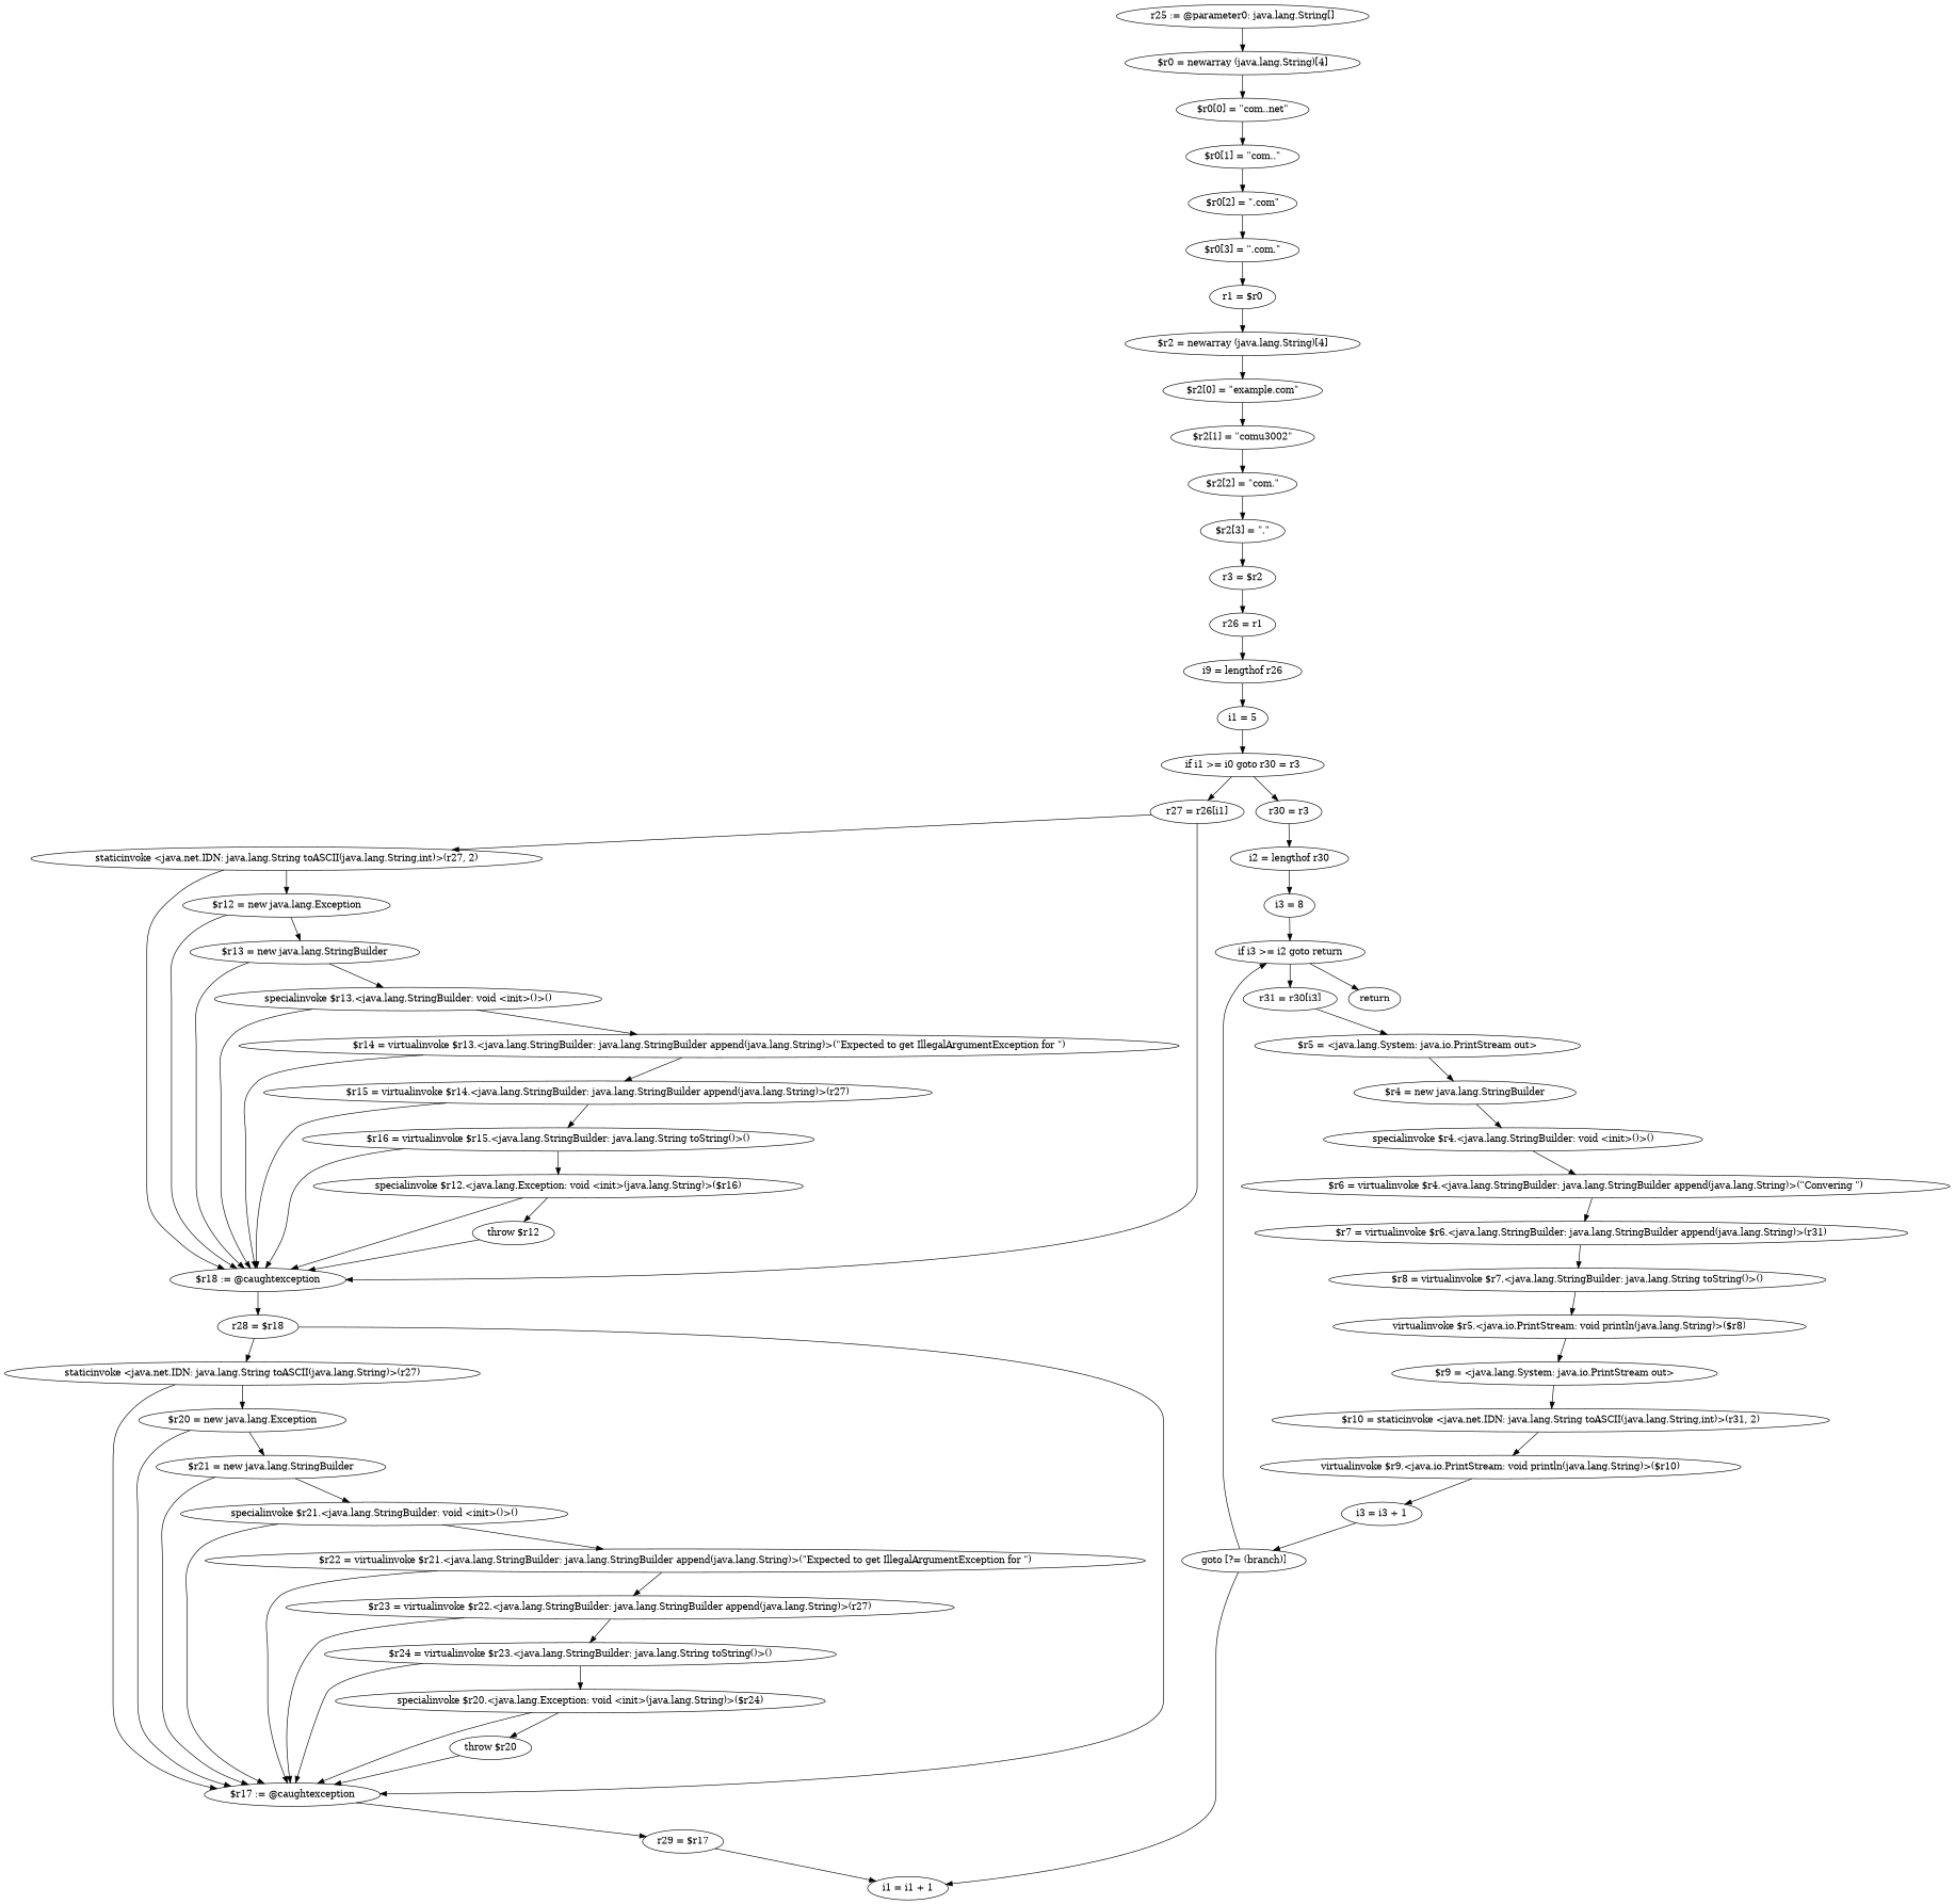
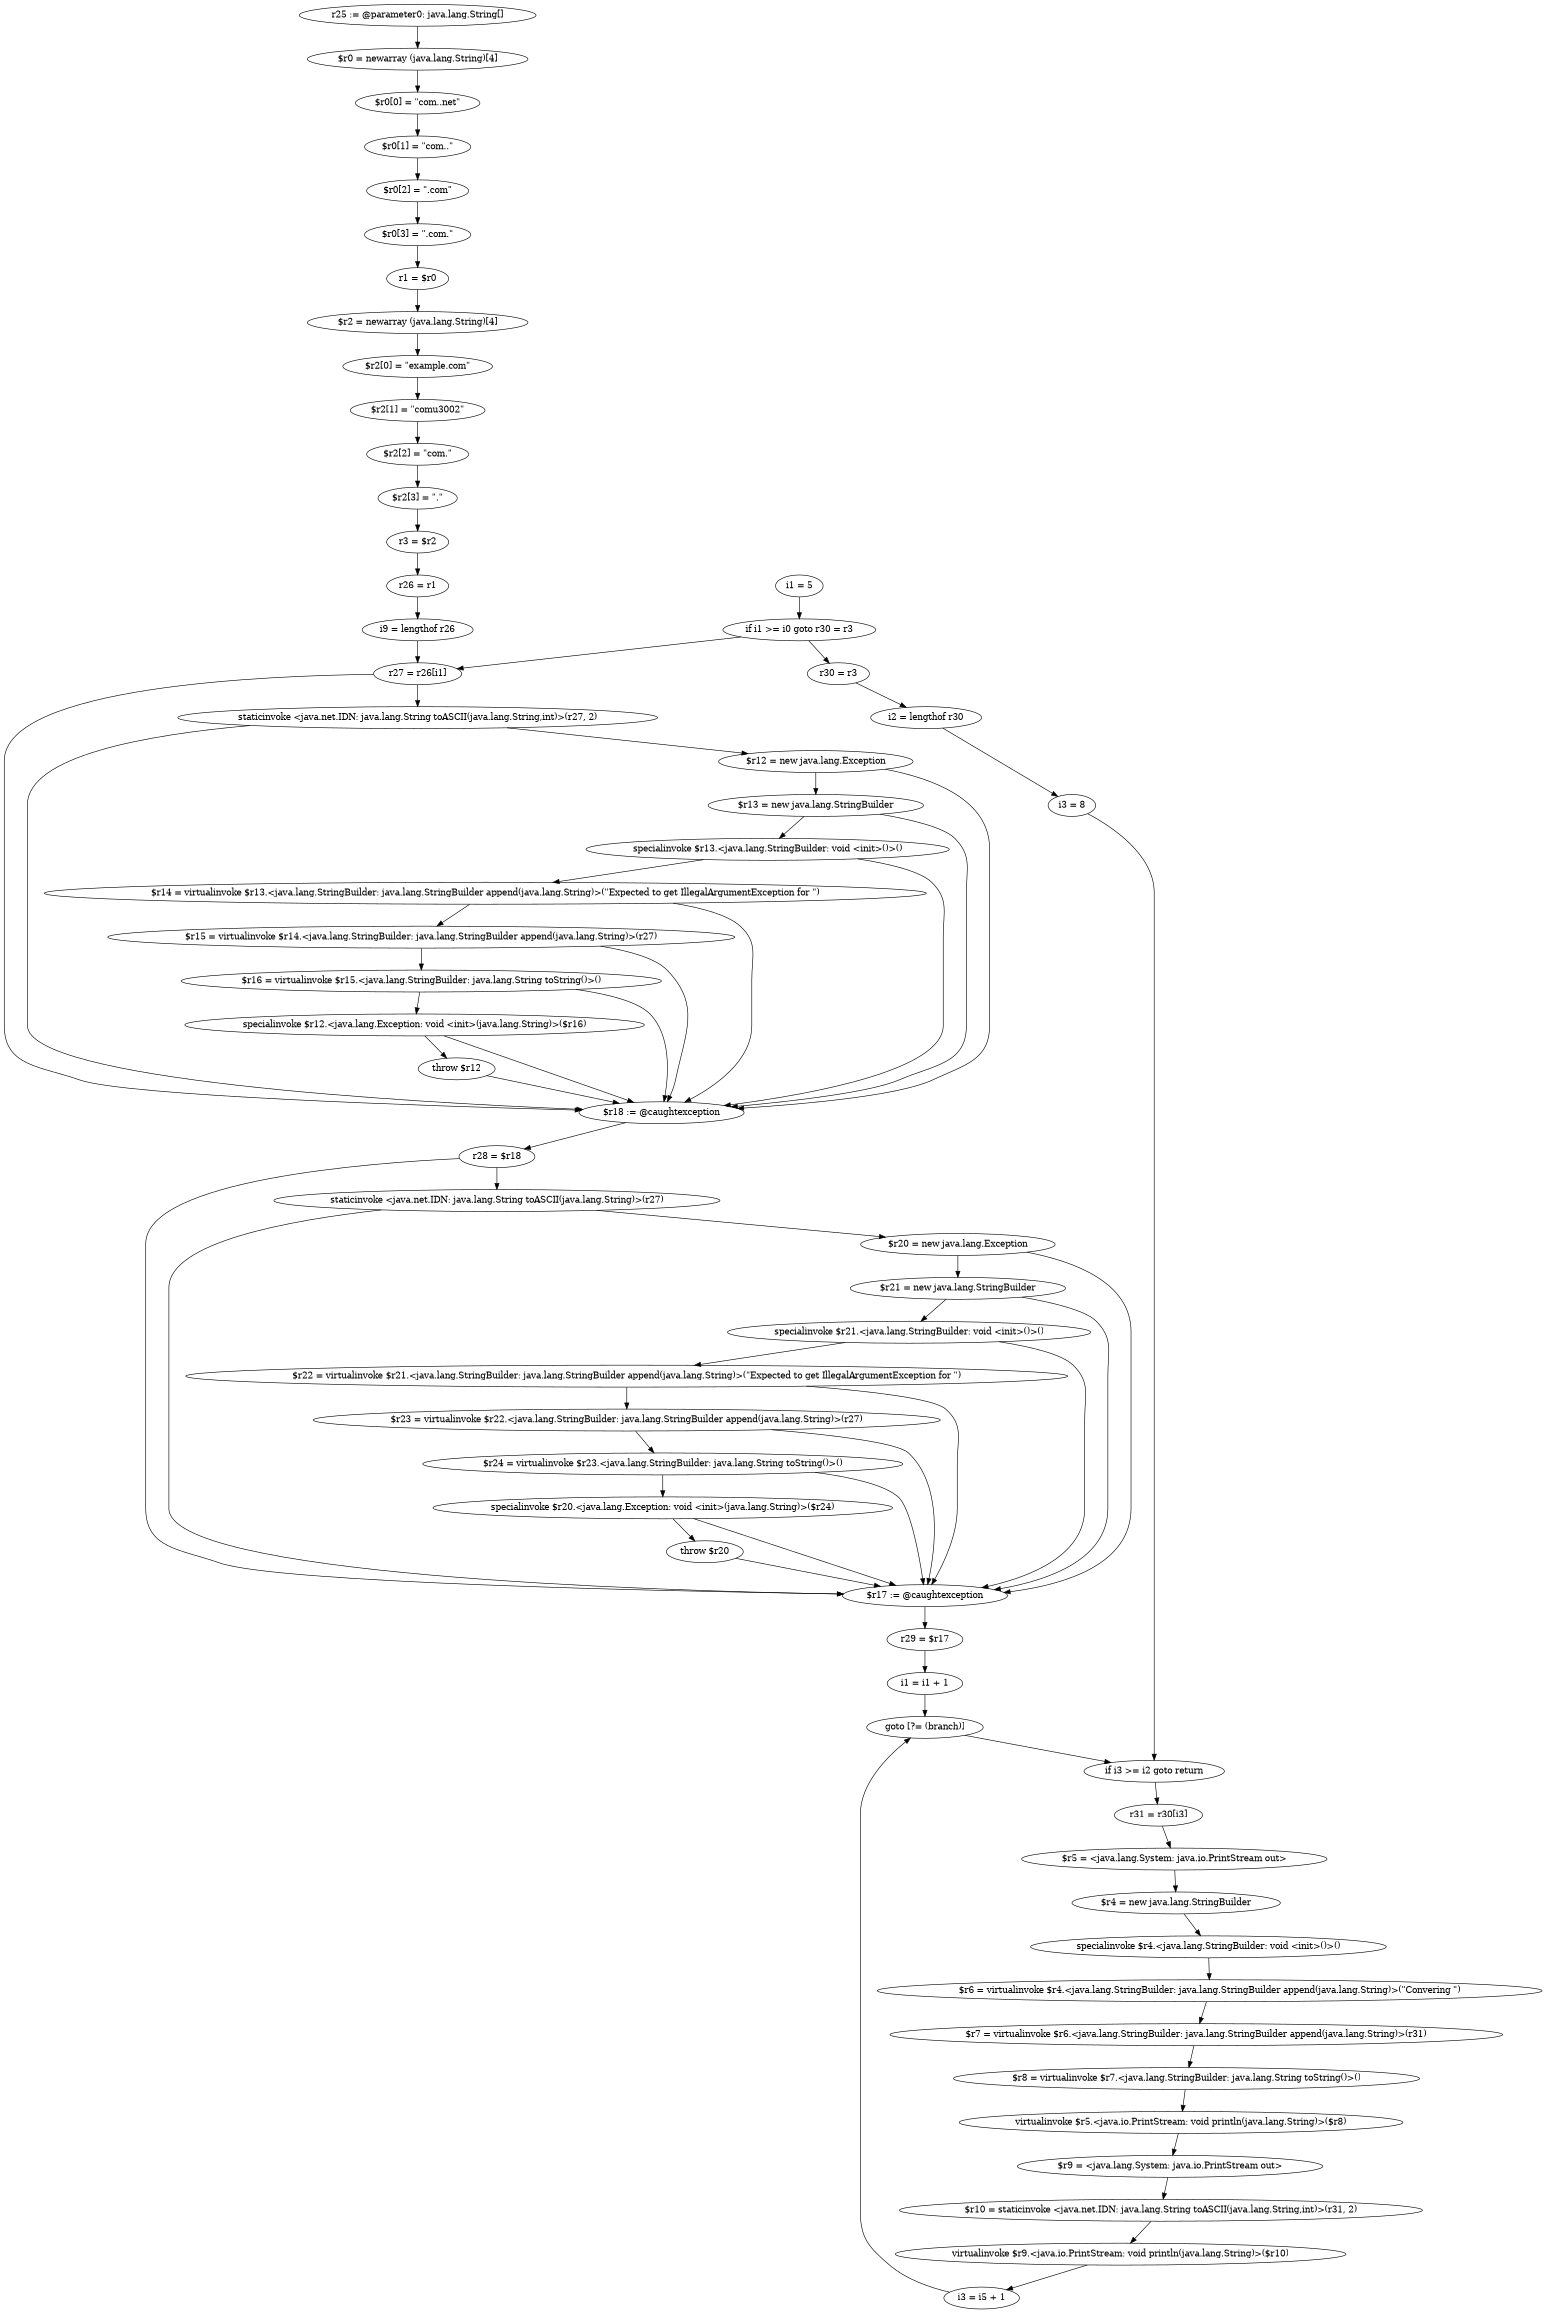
  digraph {
    "r25 := @parameter0: java.lang.String[]"
    "$r0 = newarray (java.lang.String)[4]"
    "$r0[0] = \"com..net\""
    "$r0[1] = \"com..\""
    "$r0[2] = \".com\""
    "$r0[3] = \".com.\""
    "r1 = $r0"
    "$r2 = newarray (java.lang.String)[4]"
    "$r2[0] = \"example.com\""
    "$r2[1] = \"com\u3002\""
    "$r2[2] = \"com.\""
    "$r2[3] = \".\""
    "r3 = $r2"
    "r26 = r1"
    n15 [label="i9 = lengthof r26"]
    n16 [label="i1 = 5"]
    "if i1 >= i0 goto r30 = r3"
    "r27 = r26[i1]"
    "r30 = r3"
    "staticinvoke <java.net.IDN: java.lang.String toASCII(java.lang.String,int)>(r27, 2)"
    "$r18 := @caughtexception"
    "i2 = lengthof r30"
    "$r12 = new java.lang.Exception"
    "r28 = $r18"
    "$r13 = new java.lang.StringBuilder"
    "specialinvoke $r13.<java.lang.StringBuilder: void <init>()>()"
    "$r14 = virtualinvoke $r13.<java.lang.StringBuilder: java.lang.StringBuilder append(java.lang.String)>(\"Expected to get IllegalArgumentException for \")"
    "$r15 = virtualinvoke $r14.<java.lang.StringBuilder: java.lang.StringBuilder append(java.lang.String)>(r27)"
    "$r16 = virtualinvoke $r15.<java.lang.StringBuilder: java.lang.String toString()>()"
    "specialinvoke $r12.<java.lang.Exception: void <init>(java.lang.String)>($r16)"
    "throw $r12"
    "staticinvoke <java.net.IDN: java.lang.String toASCII(java.lang.String)>(r27)"
    "$r17 := @caughtexception"
    "$r20 = new java.lang.Exception"
    "r29 = $r17"
    "$r21 = new java.lang.StringBuilder"
    "specialinvoke $r21.<java.lang.StringBuilder: void <init>()>()"
    "$r22 = virtualinvoke $r21.<java.lang.StringBuilder: java.lang.StringBuilder append(java.lang.String)>(\"Expected to get IllegalArgumentException for \")"
    "$r23 = virtualinvoke $r22.<java.lang.StringBuilder: java.lang.StringBuilder append(java.lang.String)>(r27)"
    "$r24 = virtualinvoke $r23.<java.lang.StringBuilder: java.lang.String toString()>()"
    "specialinvoke $r20.<java.lang.Exception: void <init>(java.lang.String)>($r24)"
    "throw $r20"
    "i1 = i1 + 1"
    "goto [?= (branch)]"
    "if i3 >= i2 goto return"
    "r31 = r30[i3]"
-   return
    n48 [label="i3 = 8"]
    "$r5 = <java.lang.System: java.io.PrintStream out>"
    "$r4 = new java.lang.StringBuilder"
    "specialinvoke $r4.<java.lang.StringBuilder: void <init>()>()"
    "$r6 = virtualinvoke $r4.<java.lang.StringBuilder: java.lang.StringBuilder append(java.lang.String)>(\"Convering \")"
    "$r7 = virtualinvoke $r6.<java.lang.StringBuilder: java.lang.StringBuilder append(java.lang.String)>(r31)"
    "$r8 = virtualinvoke $r7.<java.lang.StringBuilder: java.lang.String toString()>()"
    "virtualinvoke $r5.<java.io.PrintStream: void println(java.lang.String)>($r8)"
    "$r9 = <java.lang.System: java.io.PrintStream out>"
    "$r10 = staticinvoke <java.net.IDN: java.lang.String toASCII(java.lang.String,int)>(r31, 2)"
    "virtualinvoke $r9.<java.io.PrintStream: void println(java.lang.String)>($r10)"
-   "i3 = i3 + 1"
+   "i3 = i3 + 1" [label="i3 = i5 + 1"]
    "r25 := @parameter0: java.lang.String[]" -> "$r0 = newarray (java.lang.String)[4]"
    "$r0 = newarray (java.lang.String)[4]" -> "$r0[0] = \"com..net\""
    "$r0[0] = \"com..net\"" -> "$r0[1] = \"com..\""
    "$r0[1] = \"com..\"" -> "$r0[2] = \".com\""
    "$r0[2] = \".com\"" -> "$r0[3] = \".com.\""
    "$r0[3] = \".com.\"" -> "r1 = $r0"
    "r1 = $r0" -> "$r2 = newarray (java.lang.String)[4]"
    "$r2 = newarray (java.lang.String)[4]" -> "$r2[0] = \"example.com\""
    "$r2[0] = \"example.com\"" -> "$r2[1] = \"com\u3002\""
    "$r2[1] = \"com\u3002\"" -> "$r2[2] = \"com.\""
    "$r2[2] = \"com.\"" -> "$r2[3] = \".\""
    "$r2[3] = \".\"" -> "r3 = $r2"
    "r3 = $r2" -> "r26 = r1"
    "r26 = r1" -> n15
-   n15 -> n16
+   n15 -> "r27 = r26[i1]"
    n16 -> "if i1 >= i0 goto r30 = r3"
    "if i1 >= i0 goto r30 = r3" -> "r27 = r26[i1]"
    "if i1 >= i0 goto r30 = r3" -> "r30 = r3"
    "r27 = r26[i1]" -> "staticinvoke <java.net.IDN: java.lang.String toASCII(java.lang.String,int)>(r27, 2)"
    "r27 = r26[i1]" -> "$r18 := @caughtexception"
    "r30 = r3" -> "i2 = lengthof r30"
    "staticinvoke <java.net.IDN: java.lang.String toASCII(java.lang.String,int)>(r27, 2)" -> "$r18 := @caughtexception"
    "staticinvoke <java.net.IDN: java.lang.String toASCII(java.lang.String,int)>(r27, 2)" -> "$r12 = new java.lang.Exception"
    "$r18 := @caughtexception" -> "r28 = $r18"
    "i2 = lengthof r30" -> n48
    "$r12 = new java.lang.Exception" -> "$r18 := @caughtexception"
    "$r12 = new java.lang.Exception" -> "$r13 = new java.lang.StringBuilder"
    "r28 = $r18" -> "staticinvoke <java.net.IDN: java.lang.String toASCII(java.lang.String)>(r27)"
    "r28 = $r18" -> "$r17 := @caughtexception"
    "$r13 = new java.lang.StringBuilder" -> "$r18 := @caughtexception"
    "$r13 = new java.lang.StringBuilder" -> "specialinvoke $r13.<java.lang.StringBuilder: void <init>()>()"
    "specialinvoke $r13.<java.lang.StringBuilder: void <init>()>()" -> "$r18 := @caughtexception"
    "specialinvoke $r13.<java.lang.StringBuilder: void <init>()>()" -> "$r14 = virtualinvoke $r13.<java.lang.StringBuilder: java.lang.StringBuilder append(java.lang.String)>(\"Expected to get IllegalArgumentException for \")"
    "$r14 = virtualinvoke $r13.<java.lang.StringBuilder: java.lang.StringBuilder append(java.lang.String)>(\"Expected to get IllegalArgumentException for \")" -> "$r18 := @caughtexception"
    "$r14 = virtualinvoke $r13.<java.lang.StringBuilder: java.lang.StringBuilder append(java.lang.String)>(\"Expected to get IllegalArgumentException for \")" -> "$r15 = virtualinvoke $r14.<java.lang.StringBuilder: java.lang.StringBuilder append(java.lang.String)>(r27)"
    "$r15 = virtualinvoke $r14.<java.lang.StringBuilder: java.lang.StringBuilder append(java.lang.String)>(r27)" -> "$r18 := @caughtexception"
    "$r15 = virtualinvoke $r14.<java.lang.StringBuilder: java.lang.StringBuilder append(java.lang.String)>(r27)" -> "$r16 = virtualinvoke $r15.<java.lang.StringBuilder: java.lang.String toString()>()"
    "$r16 = virtualinvoke $r15.<java.lang.StringBuilder: java.lang.String toString()>()" -> "$r18 := @caughtexception"
    "$r16 = virtualinvoke $r15.<java.lang.StringBuilder: java.lang.String toString()>()" -> "specialinvoke $r12.<java.lang.Exception: void <init>(java.lang.String)>($r16)"
    "specialinvoke $r12.<java.lang.Exception: void <init>(java.lang.String)>($r16)" -> "$r18 := @caughtexception"
    "specialinvoke $r12.<java.lang.Exception: void <init>(java.lang.String)>($r16)" -> "throw $r12"
    "throw $r12" -> "$r18 := @caughtexception"
    "staticinvoke <java.net.IDN: java.lang.String toASCII(java.lang.String)>(r27)" -> "$r17 := @caughtexception"
    "staticinvoke <java.net.IDN: java.lang.String toASCII(java.lang.String)>(r27)" -> "$r20 = new java.lang.Exception"
    "$r17 := @caughtexception" -> "r29 = $r17"
    "$r20 = new java.lang.Exception" -> "$r17 := @caughtexception"
    "$r20 = new java.lang.Exception" -> "$r21 = new java.lang.StringBuilder"
    "r29 = $r17" -> "i1 = i1 + 1"
    "$r21 = new java.lang.StringBuilder" -> "$r17 := @caughtexception"
    "$r21 = new java.lang.StringBuilder" -> "specialinvoke $r21.<java.lang.StringBuilder: void <init>()>()"
    "specialinvoke $r21.<java.lang.StringBuilder: void <init>()>()" -> "$r17 := @caughtexception"
    "specialinvoke $r21.<java.lang.StringBuilder: void <init>()>()" -> "$r22 = virtualinvoke $r21.<java.lang.StringBuilder: java.lang.StringBuilder append(java.lang.String)>(\"Expected to get IllegalArgumentException for \")"
    "$r22 = virtualinvoke $r21.<java.lang.StringBuilder: java.lang.StringBuilder append(java.lang.String)>(\"Expected to get IllegalArgumentException for \")" -> "$r17 := @caughtexception"
    "$r22 = virtualinvoke $r21.<java.lang.StringBuilder: java.lang.StringBuilder append(java.lang.String)>(\"Expected to get IllegalArgumentException for \")" -> "$r23 = virtualinvoke $r22.<java.lang.StringBuilder: java.lang.StringBuilder append(java.lang.String)>(r27)"
    "$r23 = virtualinvoke $r22.<java.lang.StringBuilder: java.lang.StringBuilder append(java.lang.String)>(r27)" -> "$r17 := @caughtexception"
    "$r23 = virtualinvoke $r22.<java.lang.StringBuilder: java.lang.StringBuilder append(java.lang.String)>(r27)" -> "$r24 = virtualinvoke $r23.<java.lang.StringBuilder: java.lang.String toString()>()"
    "$r24 = virtualinvoke $r23.<java.lang.StringBuilder: java.lang.String toString()>()" -> "$r17 := @caughtexception"
    "$r24 = virtualinvoke $r23.<java.lang.StringBuilder: java.lang.String toString()>()" -> "specialinvoke $r20.<java.lang.Exception: void <init>(java.lang.String)>($r24)"
    "specialinvoke $r20.<java.lang.Exception: void <init>(java.lang.String)>($r24)" -> "$r17 := @caughtexception"
    "specialinvoke $r20.<java.lang.Exception: void <init>(java.lang.String)>($r24)" -> "throw $r20"
    "throw $r20" -> "$r17 := @caughtexception"
-   "goto [?= (branch)]" -> "i1 = i1 + 1"
+   "i1 = i1 + 1" -> "goto [?= (branch)]"
    "goto [?= (branch)]" -> "if i3 >= i2 goto return"
    "if i3 >= i2 goto return" -> "r31 = r30[i3]"
-   "if i3 >= i2 goto return" -> return
    "r31 = r30[i3]" -> "$r5 = <java.lang.System: java.io.PrintStream out>"
    n48 -> "if i3 >= i2 goto return"
    "$r5 = <java.lang.System: java.io.PrintStream out>" -> "$r4 = new java.lang.StringBuilder"
    "$r4 = new java.lang.StringBuilder" -> "specialinvoke $r4.<java.lang.StringBuilder: void <init>()>()"
    "specialinvoke $r4.<java.lang.StringBuilder: void <init>()>()" -> "$r6 = virtualinvoke $r4.<java.lang.StringBuilder: java.lang.StringBuilder append(java.lang.String)>(\"Convering \")"
    "$r6 = virtualinvoke $r4.<java.lang.StringBuilder: java.lang.StringBuilder append(java.lang.String)>(\"Convering \")" -> "$r7 = virtualinvoke $r6.<java.lang.StringBuilder: java.lang.StringBuilder append(java.lang.String)>(r31)"
    "$r7 = virtualinvoke $r6.<java.lang.StringBuilder: java.lang.StringBuilder append(java.lang.String)>(r31)" -> "$r8 = virtualinvoke $r7.<java.lang.StringBuilder: java.lang.String toString()>()"
    "$r8 = virtualinvoke $r7.<java.lang.StringBuilder: java.lang.String toString()>()" -> "virtualinvoke $r5.<java.io.PrintStream: void println(java.lang.String)>($r8)"
    "virtualinvoke $r5.<java.io.PrintStream: void println(java.lang.String)>($r8)" -> "$r9 = <java.lang.System: java.io.PrintStream out>"
    "$r9 = <java.lang.System: java.io.PrintStream out>" -> "$r10 = staticinvoke <java.net.IDN: java.lang.String toASCII(java.lang.String,int)>(r31, 2)"
    "$r10 = staticinvoke <java.net.IDN: java.lang.String toASCII(java.lang.String,int)>(r31, 2)" -> "virtualinvoke $r9.<java.io.PrintStream: void println(java.lang.String)>($r10)"
    "virtualinvoke $r9.<java.io.PrintStream: void println(java.lang.String)>($r10)" -> "i3 = i3 + 1"
    "i3 = i3 + 1" -> "goto [?= (branch)]"
  }
